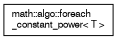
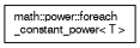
  digraph {
    rankdir=LR
-   n1 [color=black fillcolor=white fontname=FreeSans fontsize=10 height=0.2 label="math::algo::foreach\l_constant_power\< T \>" shape=record style=filled width=0.4]
+   n1 [color=black fillcolor=white fontname=FreeSans fontsize=10 height=0.2 label="math::power::foreach\l_constant_power\< T \>" shape=record style=filled width=0.4]
  }
